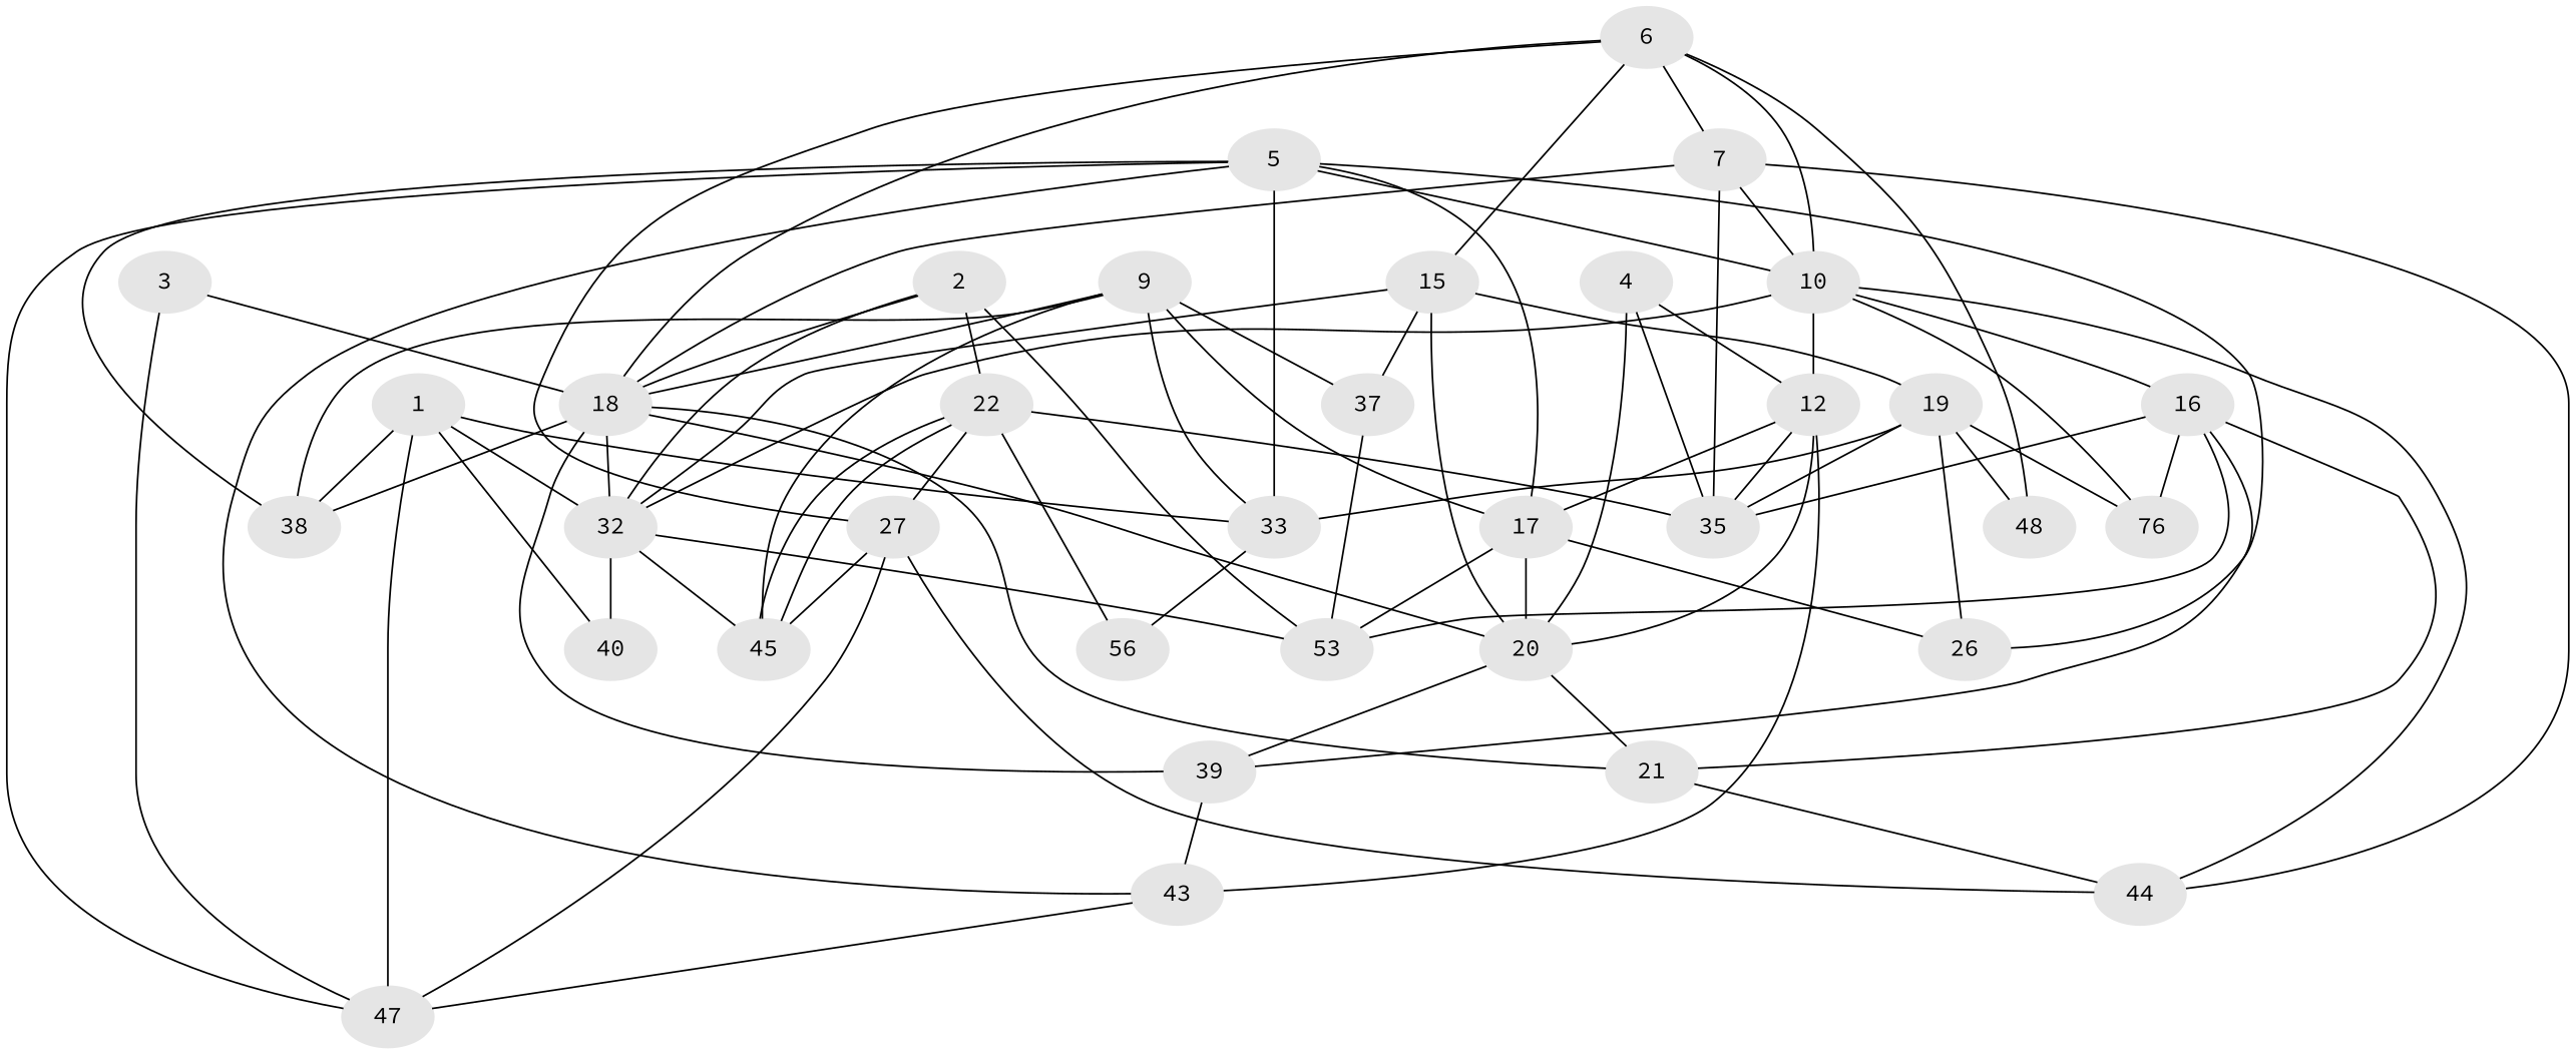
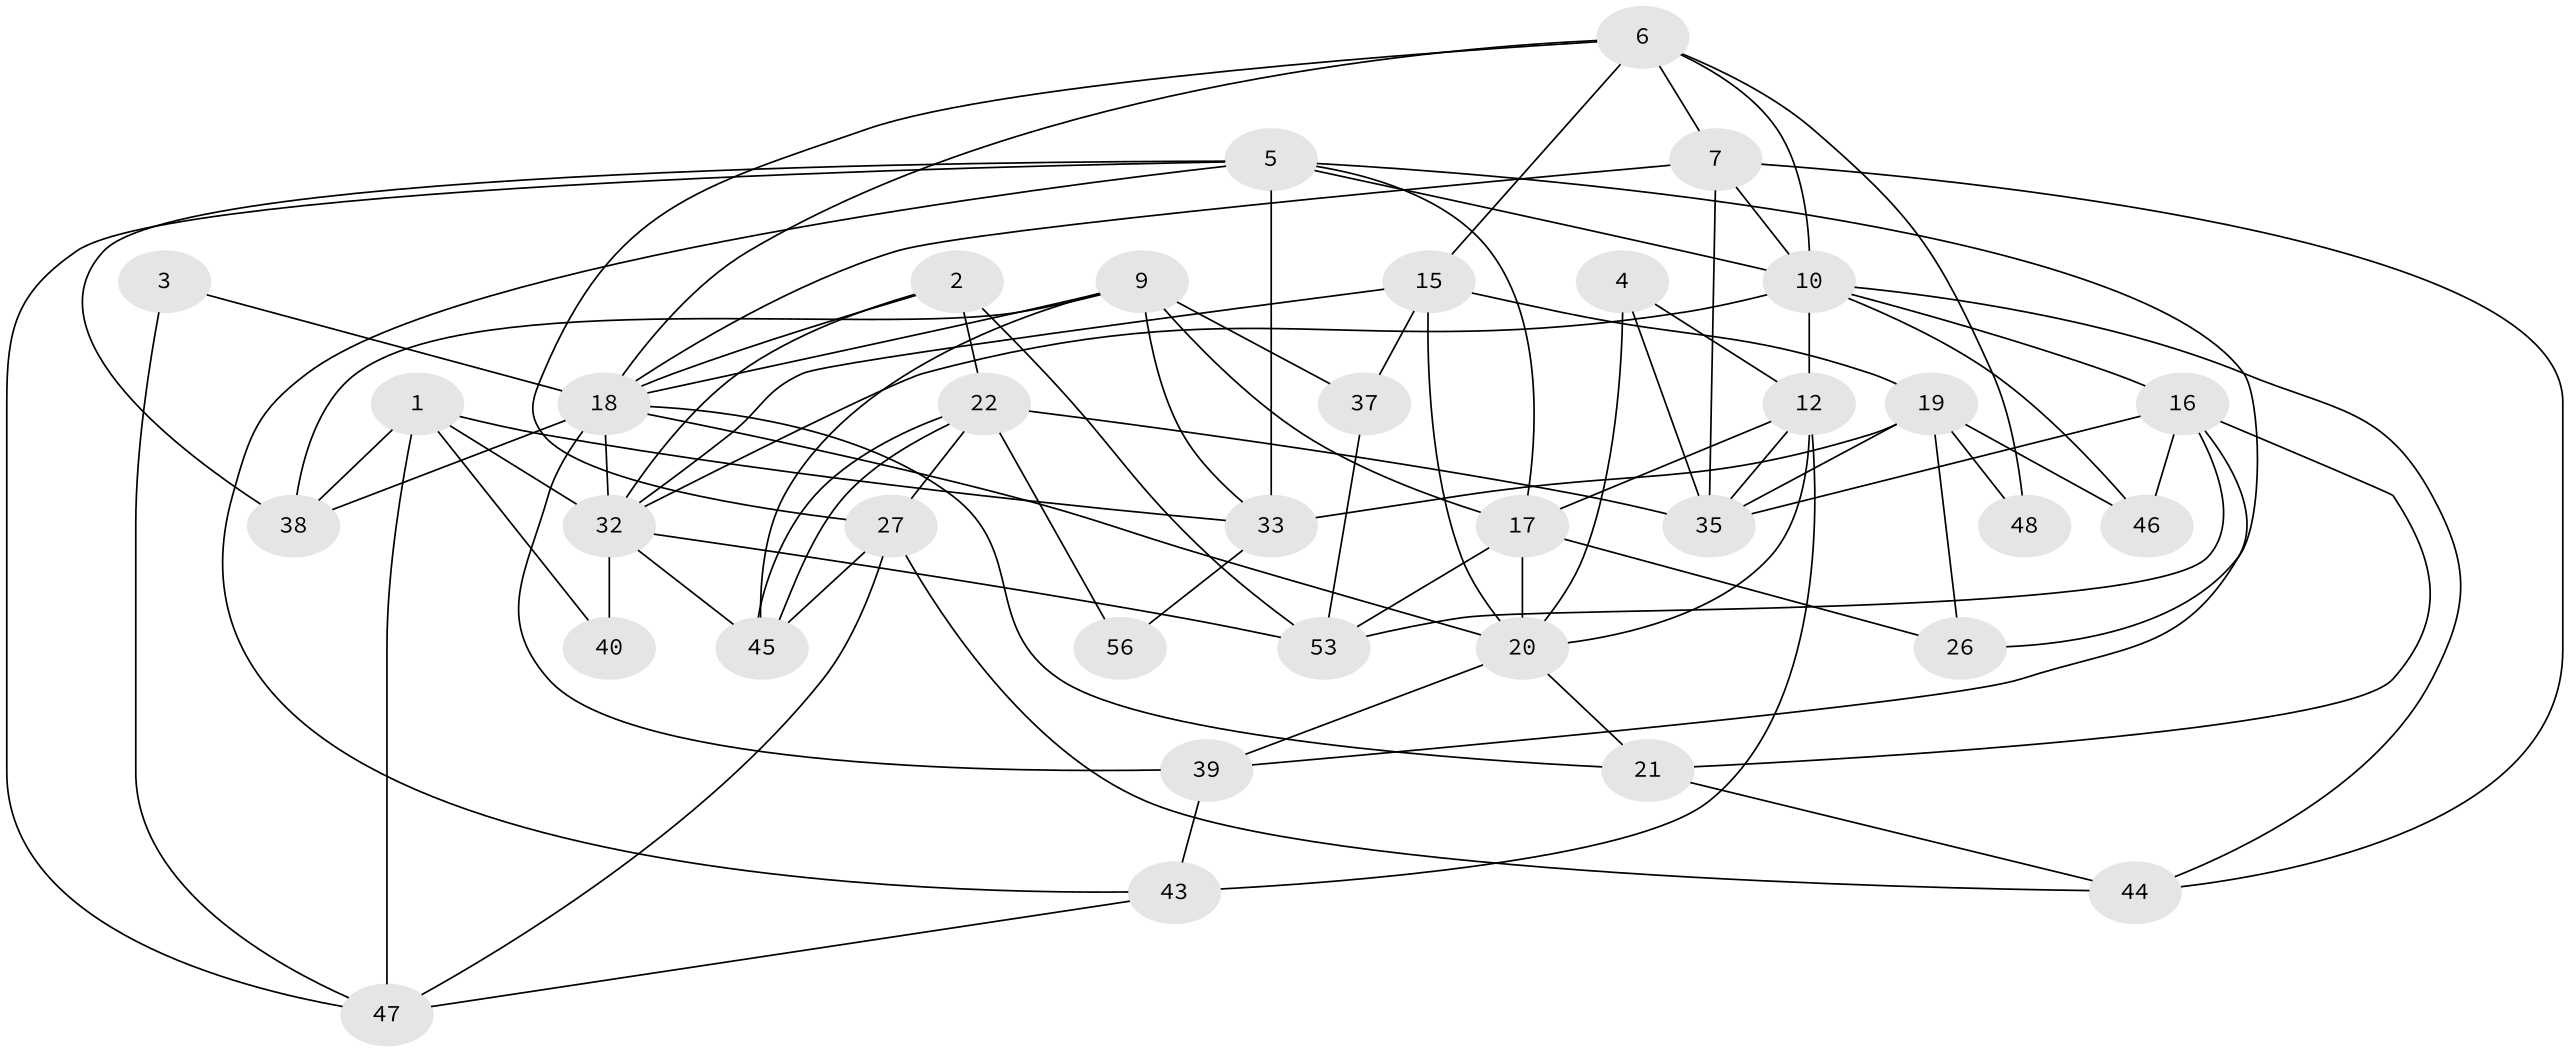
  graph {
    fontname="Source Code Pro"
    node [color=gray90 fontname="Source Code Pro" style=filled]
    edge [fontname="Source Code Pro"]
    32 [super="+50"]
    40
    53 [super="+54"]
    45
    1
    33 [super="+42"]
    38
    47 [super="+49"]
    56
    2 [super="+13"]
    18 [super="+52"]
    22 [super="+57"]
    20 [super="+34"]
    21 [super="+23"]
    39
    35 [super="+58"]
    n17 [label=27 super="+31"]
    3
    12 [super="+28"]
    17 [super="+29"]
    43 [super="+51"]
    4
    5 [super="+55"]
    10 [super="+11"]
    26
    44
    16 [super="+27"]
-   46 [label=76]
+   46
    6 [super="+14"]
    7 [super="+8"]
    15 [super="+30"]
    48
    37
    19 [super="+24"]
    9 [super="+36"]
    32 -- 40
    32 -- 53 [weight=2]
    32 -- 45
    1 -- 32
    1 -- 40
    1 -- 33
    1 -- 38
    1 -- 47
    33 -- 56
    2 -- 32
    2 -- 53
    2 -- 18
    2 -- 22
    18 -- 32
    18 -- 38
    18 -- 20
    18 -- 21
    18 -- 39
    22 -- 45
    22 -- 45
    22 -- 56
    22 -- 35
    22 -- n17
    20 -- 21
    20 -- 39
    21 -- 44
    39 -- 43
    n17 -- 45
    n17 -- 47
    n17 -- 44
    3 -- 47
    3 -- 18
    12 -- 20
    12 -- 35 [weight=3]
    12 -- 17
    12 -- 43
    17 -- 53
    17 -- 20
    17 -- 26
    43 -- 47
    4 -- 20
    4 -- 35
    4 -- 12
    5 -- 33
    5 -- 38
    5 -- 47
    5 -- 17
    5 -- 43
    5 -- 10
    5 -- 26
    10 -- 32
    10 -- 12
    10 -- 44
    10 -- 16
    10 -- 46
    16 -- 53
    16 -- 21
    16 -- 39
    16 -- 35
    16 -- 46
    6 -- 18
    6 -- n17
    6 -- 10
    6 -- 7
    6 -- 15
    6 -- 48
    7 -- 18
    7 -- 35
    7 -- 10
    7 -- 44
    15 -- 32
    15 -- 20
    15 -- 37
    15 -- 19
    37 -- 53
    19 -- 33
    19 -- 35
    19 -- 26
    19 -- 46
    19 -- 48
    9 -- 45
    9 -- 33 [weight=2]
    9 -- 38
    9 -- 18
    9 -- 17
    9 -- 37
  }
